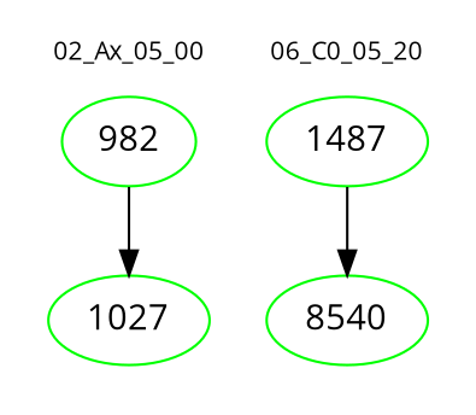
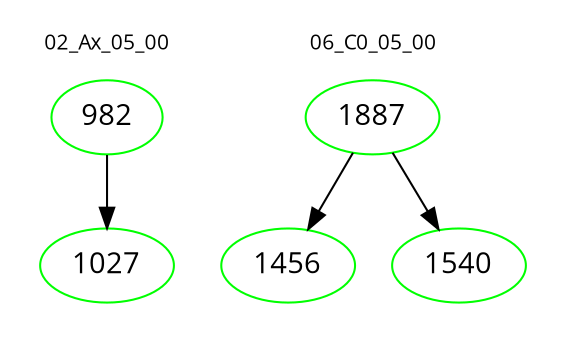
  digraph {
    fontname="Open Sans"
    node [color=green fontname="Open Sans"]
    edge [color=black fontname="Open Sans"]
    n1 [label=982]
    n2 [label=1027]
-   n3 [label=1487]
-   n5 [label=8540]
+   n3 [label=1887]
+   n4 [label=1456]
+   n5 [label=1540]
    subgraph cluster_1 {
      color=white
      fontsize=10
      label="02_Ax_05_00"
      n1
      n2
    }
    subgraph cluster_2 {
      color=white
      fontsize=10
-     label="06_C0_05_20"
+     label="06_C0_05_00"
      n3
+     n4
      n5
    }
    n1 -> n2
+   n3 -> n4
    n3 -> n5
  }
